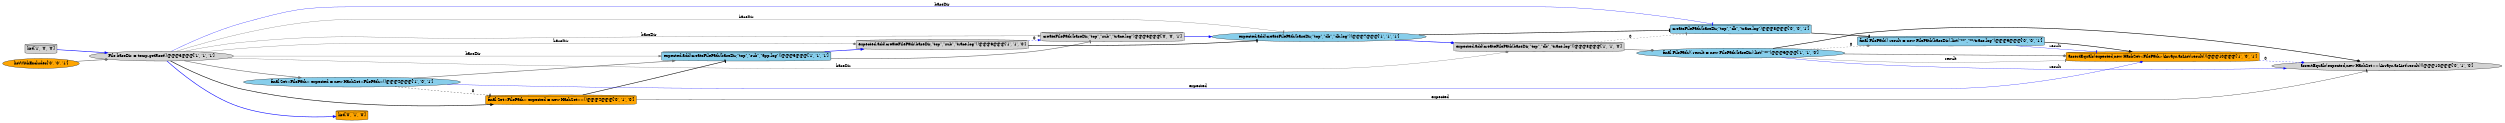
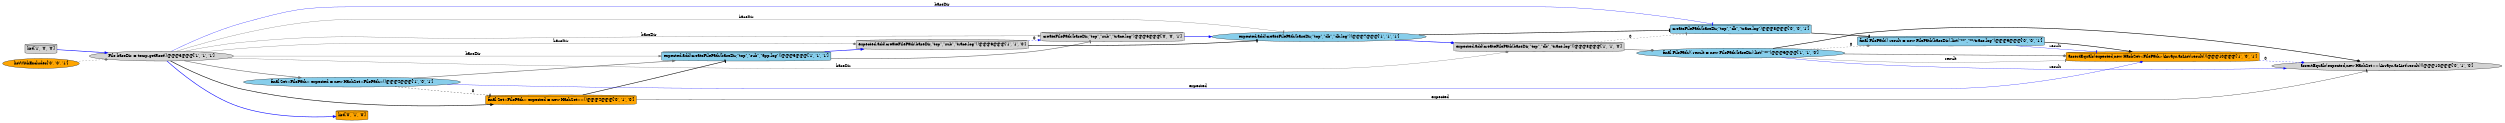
  digraph {
    rankdir=LR
    node [fillcolor=skyblue shape=cylinder style=filled]
    edge [arrowhead=tee color=gray40 style=bold]
    n1 [label="expected.add(createFilePath(baseDir,\"top\",\"sub\",\"app.log\"))@@@5@@@['1', '1', '1']"]
    n2 [fillcolor=lightgrey label="createFilePath(baseDir,\"top\",\"sub\",\"trace.log\")@@@6@@@['0', '0', '1']"]
    n3 [fillcolor=lightgrey label="expected.add(createFilePath(baseDir,\"top\",\"sub\",\"trace.log\"))@@@6@@@['1', '1', '0']"]
    n4 [label="expected.add(createFilePath(baseDir,\"top\",\"db\",\"db.log\"))@@@7@@@['1', '1', '1']" shape=ellipse]
    n5 [fillcolor=lightgrey label="File baseDir = temp.getRoot()@@@3@@@['1', '1', '1']" shape=ellipse]
    n6 [fillcolor=orange label="final Set<FilePath> expected = new HashSet<>()@@@4@@@['0', '1', '0']"]
    n7 [fillcolor=lightgrey label="expected.add(createFilePath(baseDir,\"top\",\"db\",\"trace.log\"))@@@8@@@['1', '1', '0']"]
    n8 [label="createFilePath(baseDir,\"top\",\"db\",\"trace.log\")@@@8@@@['0', '0', '1']"]
    n9 [label="final Set<FilePath> expected = new HashSet<FilePath>()@@@4@@@['1', '0', '1']" shape=ellipse]
    n10 [fillcolor=orange label="list['0', '1', '0']"]
    n11 [fillcolor=lightgrey label="assertEquals(expected,new HashSet<>(Arrays.asList(result)))@@@10@@@['0', '1', '0']" shape=ellipse]
    n12 [label="final FilePath(( result = new FilePath(baseDir).list(\"**\")@@@9@@@['1', '1', '0']" shape=ellipse]
    n13 [label="final FilePath(( result = new FilePath(baseDir).list(\"**\",\"**/trace.log\")@@@9@@@['0', '0', '1']"]
    n14 [fillcolor=orange label="assertEquals(expected,new HashSet<FilePath>(Arrays.asList(result)))@@@10@@@['1', '0', '1']"]
    n15 [fillcolor=lightgrey label="list['1', '0', '0']"]
    n16 [fillcolor=orange label="listWithExcludes['0', '0', '1']" shape=ellipse]
    n1 -> n2
    n1 -> n3 [arrowhead=normal color=blue]
    n2 -> n4 [arrowhead=normal color=blue]
    n3 -> n2 [arrowhead=normal color=blue label=0 style=dashed]
    n3 -> n4 [color=black]
    n4 -> n7 [arrowhead=diamond color=blue]
    n4 -> n8 [color=black]
    n5 -> n1 [arrowhead=normal label=baseDir style=solid]
    n5 -> n2 [arrowhead=normal label=baseDir style=solid]
    n5 -> n3 [arrowhead=diamond label=baseDir style=solid]
    n5 -> n4 [label=baseDir style=solid]
    n5 -> n6 [arrowhead=normal color=black]
    n5 -> n7 [arrowhead=diamond label=baseDir style=solid]
    n5 -> n8 [color=blue label=baseDir style=solid]
    n5 -> n9 [arrowhead=normal]
    n5 -> n10 [arrowhead=normal color=blue]
    n6 -> n1 [color=black]
    n6 -> n11 [color=black label=expected style=solid]
    n7 -> n8 [label=0 style=dashed]
    n7 -> n12 [arrowhead=diamond]
    n8 -> n13 [color=black]
    n9 -> n1 [arrowhead=normal]
    n9 -> n6 [color=black label=0 style=dashed]
    n9 -> n14 [arrowhead=diamond color=blue label=expected style=solid]
    n12 -> n11 [arrowhead=normal color=blue label=result style=solid]
    n12 -> n11 [arrowhead=diamond color=black]
    n12 -> n13 [arrowhead=diamond label=0 style=dashed]
    n12 -> n14 [arrowhead=diamond]
    n12 -> n14 [label=result style=solid]
    n13 -> n14 [color=blue label=result style=solid]
    n13 -> n14 [arrowhead=normal color=black]
    n14 -> n11 [arrowhead=diamond color=blue label=0 style=dashed]
    n15 -> n5 [arrowhead=normal color=blue]
-   n16 -> n5 [arrowhead=diamond]
+   n16 -> n5 [arrowhead=diamond style=dashed]
  }
